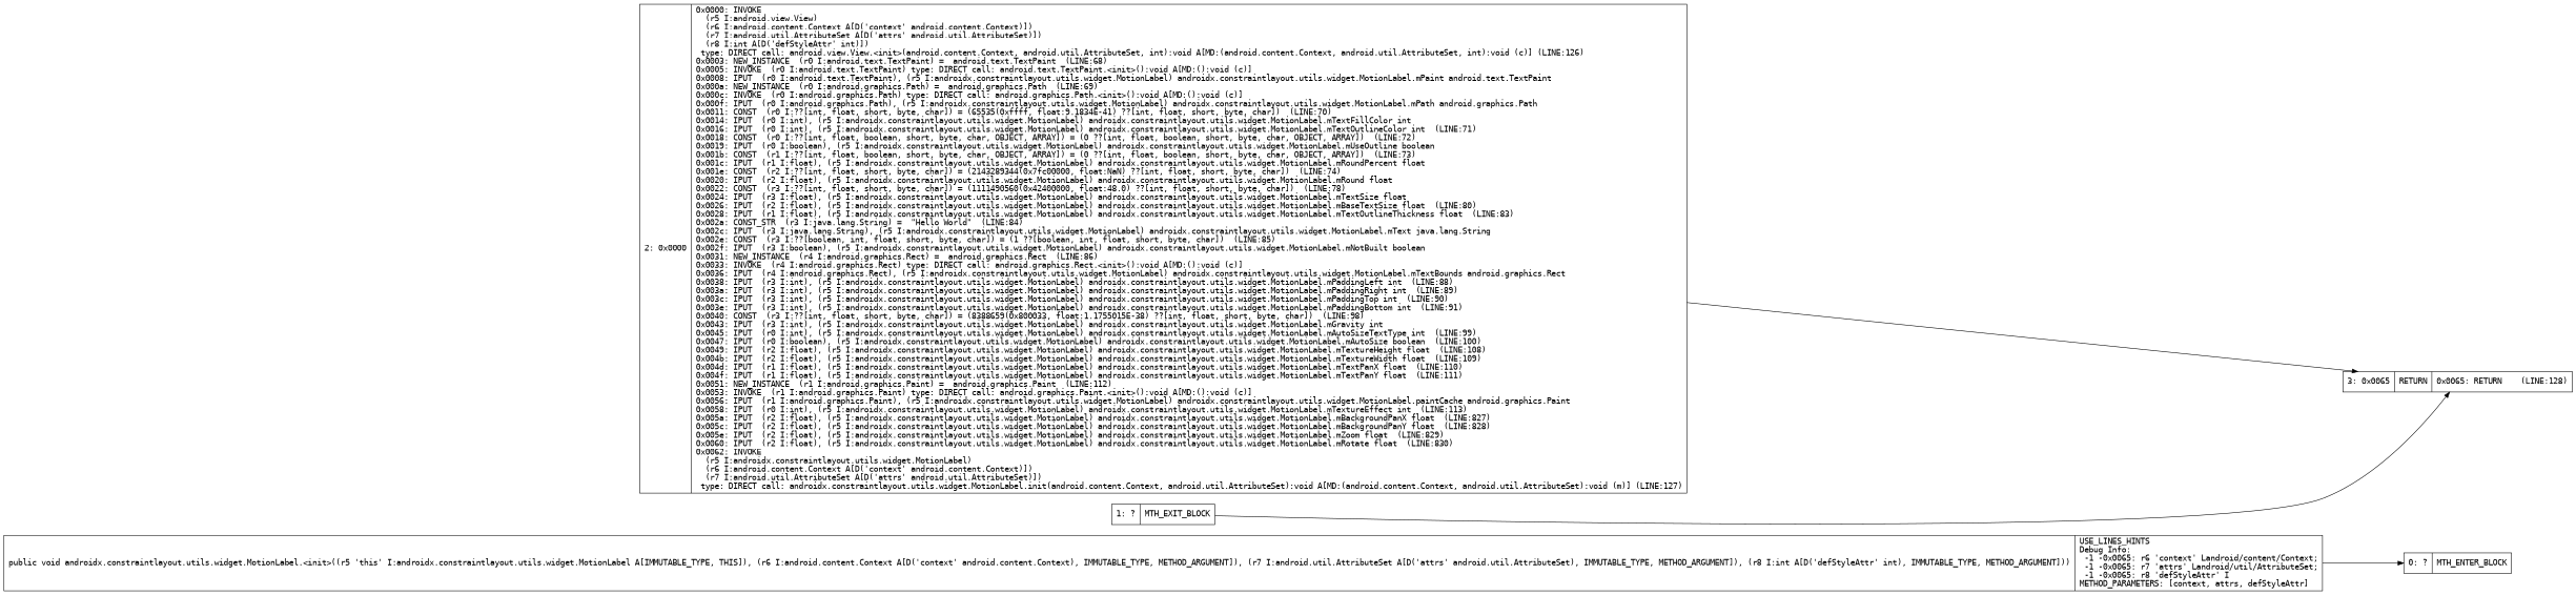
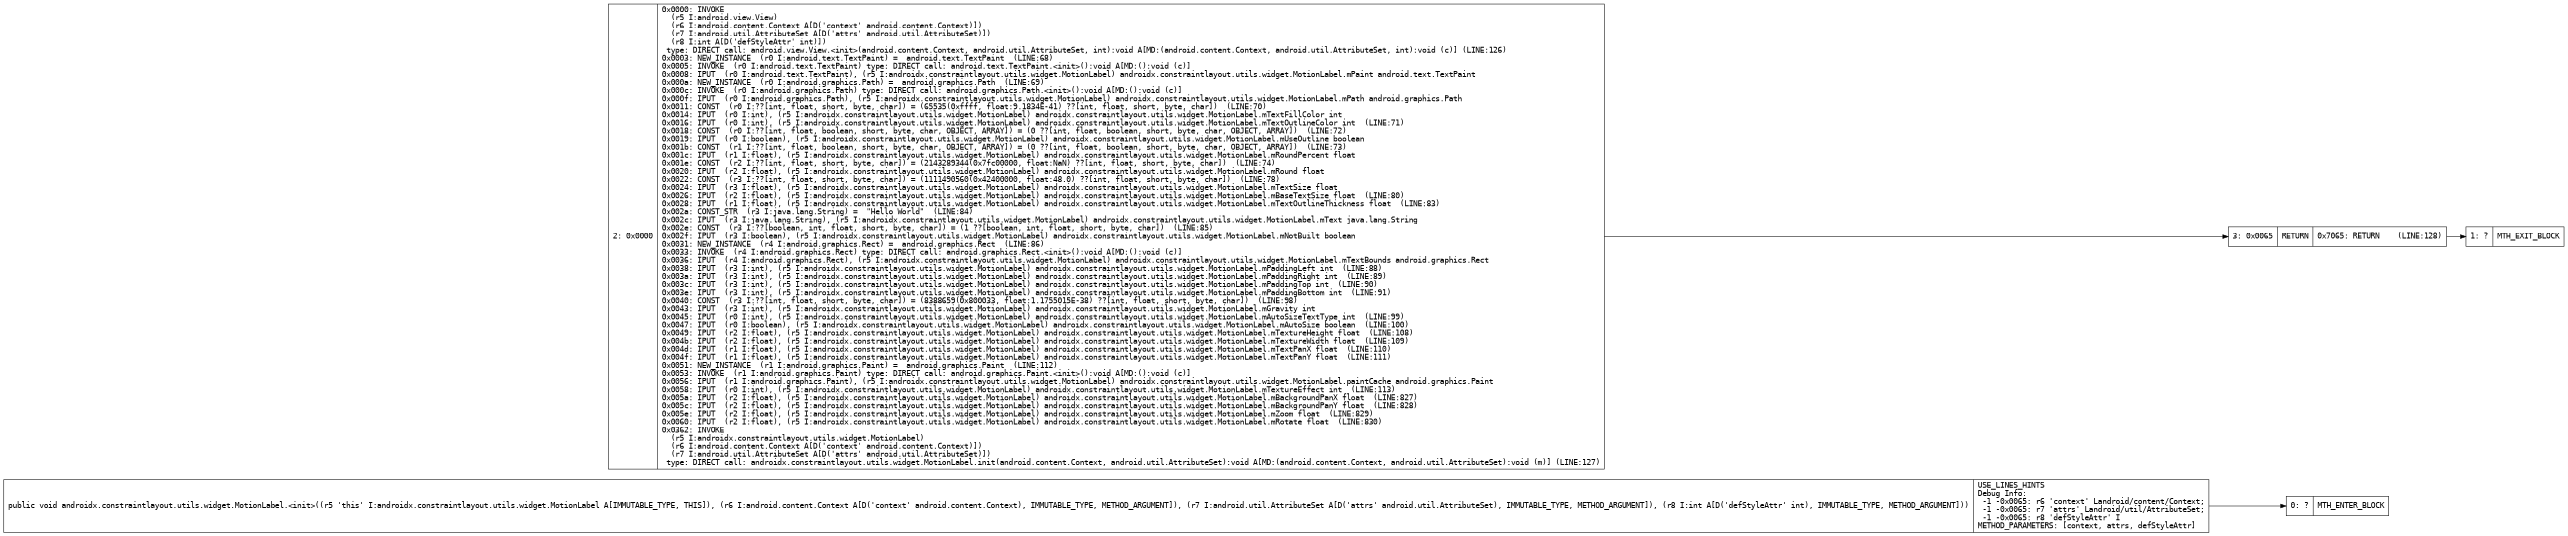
  digraph {
    fontname="DejaVu Sans Mono"
    rankdir=LR
    node [fontname="DejaVu Sans Mono" shape=record]
    edge [fontname="DejaVu Sans Mono"]
    n1 [label="{0\:\ ?|MTH_ENTER_BLOCK\l}"]
-   n2 [label="{2\:\ 0x0000|0x0000: INVOKE  \l  (r5 I:android.view.View)\l  (r6 I:android.content.Context A[D('context' android.content.Context)])\l  (r7 I:android.util.AttributeSet A[D('attrs' android.util.AttributeSet)])\l  (r8 I:int A[D('defStyleAttr' int)])\l type: DIRECT call: android.view.View.\<init\>(android.content.Context, android.util.AttributeSet, int):void A[MD:(android.content.Context, android.util.AttributeSet, int):void (c)] (LINE:126)\l0x0003: NEW_INSTANCE  (r0 I:android.text.TextPaint) =  android.text.TextPaint  (LINE:68)\l0x0005: INVOKE  (r0 I:android.text.TextPaint) type: DIRECT call: android.text.TextPaint.\<init\>():void A[MD:():void (c)]\l0x0008: IPUT  (r0 I:android.text.TextPaint), (r5 I:androidx.constraintlayout.utils.widget.MotionLabel) androidx.constraintlayout.utils.widget.MotionLabel.mPaint android.text.TextPaint \l0x000a: NEW_INSTANCE  (r0 I:android.graphics.Path) =  android.graphics.Path  (LINE:69)\l0x000c: INVOKE  (r0 I:android.graphics.Path) type: DIRECT call: android.graphics.Path.\<init\>():void A[MD:():void (c)]\l0x000f: IPUT  (r0 I:android.graphics.Path), (r5 I:androidx.constraintlayout.utils.widget.MotionLabel) androidx.constraintlayout.utils.widget.MotionLabel.mPath android.graphics.Path \l0x0011: CONST  (r0 I:??[int, float, short, byte, char]) = (65535(0xffff, float:9.1834E\-41) ??[int, float, short, byte, char])  (LINE:70)\l0x0014: IPUT  (r0 I:int), (r5 I:androidx.constraintlayout.utils.widget.MotionLabel) androidx.constraintlayout.utils.widget.MotionLabel.mTextFillColor int \l0x0016: IPUT  (r0 I:int), (r5 I:androidx.constraintlayout.utils.widget.MotionLabel) androidx.constraintlayout.utils.widget.MotionLabel.mTextOutlineColor int  (LINE:71)\l0x0018: CONST  (r0 I:??[int, float, boolean, short, byte, char, OBJECT, ARRAY]) = (0 ??[int, float, boolean, short, byte, char, OBJECT, ARRAY])  (LINE:72)\l0x0019: IPUT  (r0 I:boolean), (r5 I:androidx.constraintlayout.utils.widget.MotionLabel) androidx.constraintlayout.utils.widget.MotionLabel.mUseOutline boolean \l0x001b: CONST  (r1 I:??[int, float, boolean, short, byte, char, OBJECT, ARRAY]) = (0 ??[int, float, boolean, short, byte, char, OBJECT, ARRAY])  (LINE:73)\l0x001c: IPUT  (r1 I:float), (r5 I:androidx.constraintlayout.utils.widget.MotionLabel) androidx.constraintlayout.utils.widget.MotionLabel.mRoundPercent float \l0x001e: CONST  (r2 I:??[int, float, short, byte, char]) = (2143289344(0x7fc00000, float:NaN) ??[int, float, short, byte, char])  (LINE:74)\l0x0020: IPUT  (r2 I:float), (r5 I:androidx.constraintlayout.utils.widget.MotionLabel) androidx.constraintlayout.utils.widget.MotionLabel.mRound float \l0x0022: CONST  (r3 I:??[int, float, short, byte, char]) = (1111490560(0x42400000, float:48.0) ??[int, float, short, byte, char])  (LINE:78)\l0x0024: IPUT  (r3 I:float), (r5 I:androidx.constraintlayout.utils.widget.MotionLabel) androidx.constraintlayout.utils.widget.MotionLabel.mTextSize float \l0x0026: IPUT  (r2 I:float), (r5 I:androidx.constraintlayout.utils.widget.MotionLabel) androidx.constraintlayout.utils.widget.MotionLabel.mBaseTextSize float  (LINE:80)\l0x0028: IPUT  (r1 I:float), (r5 I:androidx.constraintlayout.utils.widget.MotionLabel) androidx.constraintlayout.utils.widget.MotionLabel.mTextOutlineThickness float  (LINE:83)\l0x002a: CONST_STR  (r3 I:java.lang.String) =  \"Hello World\"  (LINE:84)\l0x002c: IPUT  (r3 I:java.lang.String), (r5 I:androidx.constraintlayout.utils.widget.MotionLabel) androidx.constraintlayout.utils.widget.MotionLabel.mText java.lang.String \l0x002e: CONST  (r3 I:??[boolean, int, float, short, byte, char]) = (1 ??[boolean, int, float, short, byte, char])  (LINE:85)\l0x002f: IPUT  (r3 I:boolean), (r5 I:androidx.constraintlayout.utils.widget.MotionLabel) androidx.constraintlayout.utils.widget.MotionLabel.mNotBuilt boolean \l0x0031: NEW_INSTANCE  (r4 I:android.graphics.Rect) =  android.graphics.Rect  (LINE:86)\l0x0033: INVOKE  (r4 I:android.graphics.Rect) type: DIRECT call: android.graphics.Rect.\<init\>():void A[MD:():void (c)]\l0x0036: IPUT  (r4 I:android.graphics.Rect), (r5 I:androidx.constraintlayout.utils.widget.MotionLabel) androidx.constraintlayout.utils.widget.MotionLabel.mTextBounds android.graphics.Rect \l0x0038: IPUT  (r3 I:int), (r5 I:androidx.constraintlayout.utils.widget.MotionLabel) androidx.constraintlayout.utils.widget.MotionLabel.mPaddingLeft int  (LINE:88)\l0x003a: IPUT  (r3 I:int), (r5 I:androidx.constraintlayout.utils.widget.MotionLabel) androidx.constraintlayout.utils.widget.MotionLabel.mPaddingRight int  (LINE:89)\l0x003c: IPUT  (r3 I:int), (r5 I:androidx.constraintlayout.utils.widget.MotionLabel) androidx.constraintlayout.utils.widget.MotionLabel.mPaddingTop int  (LINE:90)\l0x003e: IPUT  (r3 I:int), (r5 I:androidx.constraintlayout.utils.widget.MotionLabel) androidx.constraintlayout.utils.widget.MotionLabel.mPaddingBottom int  (LINE:91)\l0x0040: CONST  (r3 I:??[int, float, short, byte, char]) = (8388659(0x800033, float:1.1755015E\-38) ??[int, float, short, byte, char])  (LINE:98)\l0x0043: IPUT  (r3 I:int), (r5 I:androidx.constraintlayout.utils.widget.MotionLabel) androidx.constraintlayout.utils.widget.MotionLabel.mGravity int \l0x0045: IPUT  (r0 I:int), (r5 I:androidx.constraintlayout.utils.widget.MotionLabel) androidx.constraintlayout.utils.widget.MotionLabel.mAutoSizeTextType int  (LINE:99)\l0x0047: IPUT  (r0 I:boolean), (r5 I:androidx.constraintlayout.utils.widget.MotionLabel) androidx.constraintlayout.utils.widget.MotionLabel.mAutoSize boolean  (LINE:100)\l0x0049: IPUT  (r2 I:float), (r5 I:androidx.constraintlayout.utils.widget.MotionLabel) androidx.constraintlayout.utils.widget.MotionLabel.mTextureHeight float  (LINE:108)\l0x004b: IPUT  (r2 I:float), (r5 I:androidx.constraintlayout.utils.widget.MotionLabel) androidx.constraintlayout.utils.widget.MotionLabel.mTextureWidth float  (LINE:109)\l0x004d: IPUT  (r1 I:float), (r5 I:androidx.constraintlayout.utils.widget.MotionLabel) androidx.constraintlayout.utils.widget.MotionLabel.mTextPanX float  (LINE:110)\l0x004f: IPUT  (r1 I:float), (r5 I:androidx.constraintlayout.utils.widget.MotionLabel) androidx.constraintlayout.utils.widget.MotionLabel.mTextPanY float  (LINE:111)\l0x0051: NEW_INSTANCE  (r1 I:android.graphics.Paint) =  android.graphics.Paint  (LINE:112)\l0x0053: INVOKE  (r1 I:android.graphics.Paint) type: DIRECT call: android.graphics.Paint.\<init\>():void A[MD:():void (c)]\l0x0056: IPUT  (r1 I:android.graphics.Paint), (r5 I:androidx.constraintlayout.utils.widget.MotionLabel) androidx.constraintlayout.utils.widget.MotionLabel.paintCache android.graphics.Paint \l0x0058: IPUT  (r0 I:int), (r5 I:androidx.constraintlayout.utils.widget.MotionLabel) androidx.constraintlayout.utils.widget.MotionLabel.mTextureEffect int  (LINE:113)\l0x005a: IPUT  (r2 I:float), (r5 I:androidx.constraintlayout.utils.widget.MotionLabel) androidx.constraintlayout.utils.widget.MotionLabel.mBackgroundPanX float  (LINE:827)\l0x005c: IPUT  (r2 I:float), (r5 I:androidx.constraintlayout.utils.widget.MotionLabel) androidx.constraintlayout.utils.widget.MotionLabel.mBackgroundPanY float  (LINE:828)\l0x005e: IPUT  (r2 I:float), (r5 I:androidx.constraintlayout.utils.widget.MotionLabel) androidx.constraintlayout.utils.widget.MotionLabel.mZoom float  (LINE:829)\l0x0060: IPUT  (r2 I:float), (r5 I:androidx.constraintlayout.utils.widget.MotionLabel) androidx.constraintlayout.utils.widget.MotionLabel.mRotate float  (LINE:830)\l0x0062: INVOKE  \l  (r5 I:androidx.constraintlayout.utils.widget.MotionLabel)\l  (r6 I:android.content.Context A[D('context' android.content.Context)])\l  (r7 I:android.util.AttributeSet A[D('attrs' android.util.AttributeSet)])\l type: DIRECT call: androidx.constraintlayout.utils.widget.MotionLabel.init(android.content.Context, android.util.AttributeSet):void A[MD:(android.content.Context, android.util.AttributeSet):void (m)] (LINE:127)\l}"]
-   n3 [label="{3\:\ 0x0065|RETURN\l|0x0065: RETURN    (LINE:128)\l}"]
+   n2 [label="{2\:\ 0x0000|0x0000: INVOKE  \l  (r5 I:android.view.View)\l  (r6 I:android.content.Context A[D('context' android.content.Context)])\l  (r7 I:android.util.AttributeSet A[D('attrs' android.util.AttributeSet)])\l  (r8 I:int A[D('defStyleAttr' int)])\l type: DIRECT call: android.view.View.\<init\>(android.content.Context, android.util.AttributeSet, int):void A[MD:(android.content.Context, android.util.AttributeSet, int):void (c)] (LINE:126)\l0x0003: NEW_INSTANCE  (r0 I:android.text.TextPaint) =  android.text.TextPaint  (LINE:68)\l0x0005: INVOKE  (r0 I:android.text.TextPaint) type: DIRECT call: android.text.TextPaint.\<init\>():void A[MD:():void (c)]\l0x0008: IPUT  (r0 I:android.text.TextPaint), (r5 I:androidx.constraintlayout.utils.widget.MotionLabel) androidx.constraintlayout.utils.widget.MotionLabel.mPaint android.text.TextPaint \l0x000a: NEW_INSTANCE  (r0 I:android.graphics.Path) =  android.graphics.Path  (LINE:69)\l0x000c: INVOKE  (r0 I:android.graphics.Path) type: DIRECT call: android.graphics.Path.\<init\>():void A[MD:():void (c)]\l0x000f: IPUT  (r0 I:android.graphics.Path), (r5 I:androidx.constraintlayout.utils.widget.MotionLabel) androidx.constraintlayout.utils.widget.MotionLabel.mPath android.graphics.Path \l0x0011: CONST  (r0 I:??[int, float, short, byte, char]) = (65535(0xffff, float:9.1834E\-41) ??[int, float, short, byte, char])  (LINE:70)\l0x0014: IPUT  (r0 I:int), (r5 I:androidx.constraintlayout.utils.widget.MotionLabel) androidx.constraintlayout.utils.widget.MotionLabel.mTextFillColor int \l0x0016: IPUT  (r0 I:int), (r5 I:androidx.constraintlayout.utils.widget.MotionLabel) androidx.constraintlayout.utils.widget.MotionLabel.mTextOutlineColor int  (LINE:71)\l0x0018: CONST  (r0 I:??[int, float, boolean, short, byte, char, OBJECT, ARRAY]) = (0 ??[int, float, boolean, short, byte, char, OBJECT, ARRAY])  (LINE:72)\l0x0019: IPUT  (r0 I:boolean), (r5 I:androidx.constraintlayout.utils.widget.MotionLabel) androidx.constraintlayout.utils.widget.MotionLabel.mUseOutline boolean \l0x001b: CONST  (r1 I:??[int, float, boolean, short, byte, char, OBJECT, ARRAY]) = (0 ??[int, float, boolean, short, byte, char, OBJECT, ARRAY])  (LINE:73)\l0x001c: IPUT  (r1 I:float), (r5 I:androidx.constraintlayout.utils.widget.MotionLabel) androidx.constraintlayout.utils.widget.MotionLabel.mRoundPercent float \l0x001e: CONST  (r2 I:??[int, float, short, byte, char]) = (2143289344(0x7fc00000, float:NaN) ??[int, float, short, byte, char])  (LINE:74)\l0x0020: IPUT  (r2 I:float), (r5 I:androidx.constraintlayout.utils.widget.MotionLabel) androidx.constraintlayout.utils.widget.MotionLabel.mRound float \l0x0022: CONST  (r3 I:??[int, float, short, byte, char]) = (1111490560(0x42400000, float:48.0) ??[int, float, short, byte, char])  (LINE:78)\l0x0024: IPUT  (r3 I:float), (r5 I:androidx.constraintlayout.utils.widget.MotionLabel) androidx.constraintlayout.utils.widget.MotionLabel.mTextSize float \l0x0026: IPUT  (r2 I:float), (r5 I:androidx.constraintlayout.utils.widget.MotionLabel) androidx.constraintlayout.utils.widget.MotionLabel.mBaseTextSize float  (LINE:80)\l0x0028: IPUT  (r1 I:float), (r5 I:androidx.constraintlayout.utils.widget.MotionLabel) androidx.constraintlayout.utils.widget.MotionLabel.mTextOutlineThickness float  (LINE:83)\l0x002a: CONST_STR  (r3 I:java.lang.String) =  \"Hello World\"  (LINE:84)\l0x002c: IPUT  (r3 I:java.lang.String), (r5 I:androidx.constraintlayout.utils.widget.MotionLabel) androidx.constraintlayout.utils.widget.MotionLabel.mText java.lang.String \l0x002e: CONST  (r3 I:??[boolean, int, float, short, byte, char]) = (1 ??[boolean, int, float, short, byte, char])  (LINE:85)\l0x002f: IPUT  (r3 I:boolean), (r5 I:androidx.constraintlayout.utils.widget.MotionLabel) androidx.constraintlayout.utils.widget.MotionLabel.mNotBuilt boolean \l0x0031: NEW_INSTANCE  (r4 I:android.graphics.Rect) =  android.graphics.Rect  (LINE:86)\l0x0033: INVOKE  (r4 I:android.graphics.Rect) type: DIRECT call: android.graphics.Rect.\<init\>():void A[MD:():void (c)]\l0x0036: IPUT  (r4 I:android.graphics.Rect), (r5 I:androidx.constraintlayout.utils.widget.MotionLabel) androidx.constraintlayout.utils.widget.MotionLabel.mTextBounds android.graphics.Rect \l0x0038: IPUT  (r3 I:int), (r5 I:androidx.constraintlayout.utils.widget.MotionLabel) androidx.constraintlayout.utils.widget.MotionLabel.mPaddingLeft int  (LINE:88)\l0x003a: IPUT  (r3 I:int), (r5 I:androidx.constraintlayout.utils.widget.MotionLabel) androidx.constraintlayout.utils.widget.MotionLabel.mPaddingRight int  (LINE:89)\l0x003c: IPUT  (r3 I:int), (r5 I:androidx.constraintlayout.utils.widget.MotionLabel) androidx.constraintlayout.utils.widget.MotionLabel.mPaddingTop int  (LINE:90)\l0x003e: IPUT  (r3 I:int), (r5 I:androidx.constraintlayout.utils.widget.MotionLabel) androidx.constraintlayout.utils.widget.MotionLabel.mPaddingBottom int  (LINE:91)\l0x0040: CONST  (r3 I:??[int, float, short, byte, char]) = (8388659(0x800033, float:1.1755015E\-38) ??[int, float, short, byte, char])  (LINE:98)\l0x0043: IPUT  (r3 I:int), (r5 I:androidx.constraintlayout.utils.widget.MotionLabel) androidx.constraintlayout.utils.widget.MotionLabel.mGravity int \l0x0045: IPUT  (r0 I:int), (r5 I:androidx.constraintlayout.utils.widget.MotionLabel) androidx.constraintlayout.utils.widget.MotionLabel.mAutoSizeTextType int  (LINE:99)\l0x0047: IPUT  (r0 I:boolean), (r5 I:androidx.constraintlayout.utils.widget.MotionLabel) androidx.constraintlayout.utils.widget.MotionLabel.mAutoSize boolean  (LINE:100)\l0x0049: IPUT  (r2 I:float), (r5 I:androidx.constraintlayout.utils.widget.MotionLabel) androidx.constraintlayout.utils.widget.MotionLabel.mTextureHeight float  (LINE:108)\l0x004b: IPUT  (r2 I:float), (r5 I:androidx.constraintlayout.utils.widget.MotionLabel) androidx.constraintlayout.utils.widget.MotionLabel.mTextureWidth float  (LINE:109)\l0x004d: IPUT  (r1 I:float), (r5 I:androidx.constraintlayout.utils.widget.MotionLabel) androidx.constraintlayout.utils.widget.MotionLabel.mTextPanX float  (LINE:110)\l0x004f: IPUT  (r1 I:float), (r5 I:androidx.constraintlayout.utils.widget.MotionLabel) androidx.constraintlayout.utils.widget.MotionLabel.mTextPanY float  (LINE:111)\l0x0051: NEW_INSTANCE  (r1 I:android.graphics.Paint) =  android.graphics.Paint  (LINE:112)\l0x0053: INVOKE  (r1 I:android.graphics.Paint) type: DIRECT call: android.graphics.Paint.\<init\>():void A[MD:():void (c)]\l0x0056: IPUT  (r1 I:android.graphics.Paint), (r5 I:androidx.constraintlayout.utils.widget.MotionLabel) androidx.constraintlayout.utils.widget.MotionLabel.paintCache android.graphics.Paint \l0x0058: IPUT  (r0 I:int), (r5 I:androidx.constraintlayout.utils.widget.MotionLabel) androidx.constraintlayout.utils.widget.MotionLabel.mTextureEffect int  (LINE:113)\l0x005a: IPUT  (r2 I:float), (r5 I:androidx.constraintlayout.utils.widget.MotionLabel) androidx.constraintlayout.utils.widget.MotionLabel.mBackgroundPanX float  (LINE:827)\l0x005c: IPUT  (r2 I:float), (r5 I:androidx.constraintlayout.utils.widget.MotionLabel) androidx.constraintlayout.utils.widget.MotionLabel.mBackgroundPanY float  (LINE:828)\l0x005e: IPUT  (r2 I:float), (r5 I:androidx.constraintlayout.utils.widget.MotionLabel) androidx.constraintlayout.utils.widget.MotionLabel.mZoom float  (LINE:829)\l0x0060: IPUT  (r2 I:float), (r5 I:androidx.constraintlayout.utils.widget.MotionLabel) androidx.constraintlayout.utils.widget.MotionLabel.mRotate float  (LINE:830)\l0x0362: INVOKE  \l  (r5 I:androidx.constraintlayout.utils.widget.MotionLabel)\l  (r6 I:android.content.Context A[D('context' android.content.Context)])\l  (r7 I:android.util.AttributeSet A[D('attrs' android.util.AttributeSet)])\l type: DIRECT call: androidx.constraintlayout.utils.widget.MotionLabel.init(android.content.Context, android.util.AttributeSet):void A[MD:(android.content.Context, android.util.AttributeSet):void (m)] (LINE:127)\l}"]
+   n3 [label="{3\:\ 0x0065|RETURN\l|0x7065: RETURN    (LINE:128)\l}"]
    n4 [label="{1\:\ ?|MTH_EXIT_BLOCK\l}"]
    n5 [label="{public void androidx.constraintlayout.utils.widget.MotionLabel.\<init\>((r5 'this' I:androidx.constraintlayout.utils.widget.MotionLabel A[IMMUTABLE_TYPE, THIS]), (r6 I:android.content.Context A[D('context' android.content.Context), IMMUTABLE_TYPE, METHOD_ARGUMENT]), (r7 I:android.util.AttributeSet A[D('attrs' android.util.AttributeSet), IMMUTABLE_TYPE, METHOD_ARGUMENT]), (r8 I:int A[D('defStyleAttr' int), IMMUTABLE_TYPE, METHOD_ARGUMENT]))  | USE_LINES_HINTS\lDebug Info:\l  \-1 \-0x0065: r6 'context' Landroid\/content\/Context;\l  \-1 \-0x0065: r7 'attrs' Landroid\/util\/AttributeSet;\l  \-1 \-0x0065: r8 'defStyleAttr' I\lMETHOD_PARAMETERS: [context, attrs, defStyleAttr]\l}"]
    n2 -> n3
-   n4 -> n3
+   n3 -> n4
    n5 -> n1
  }
